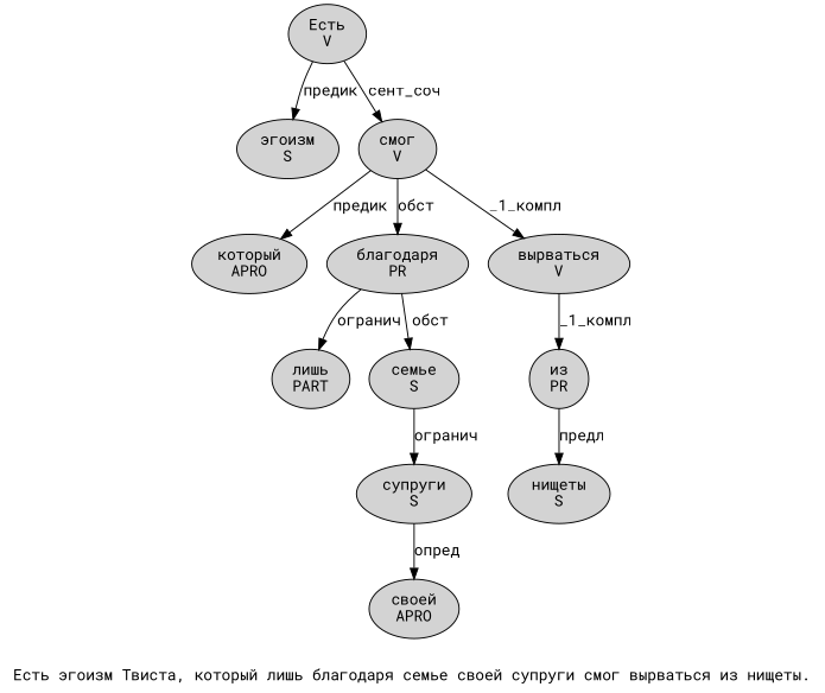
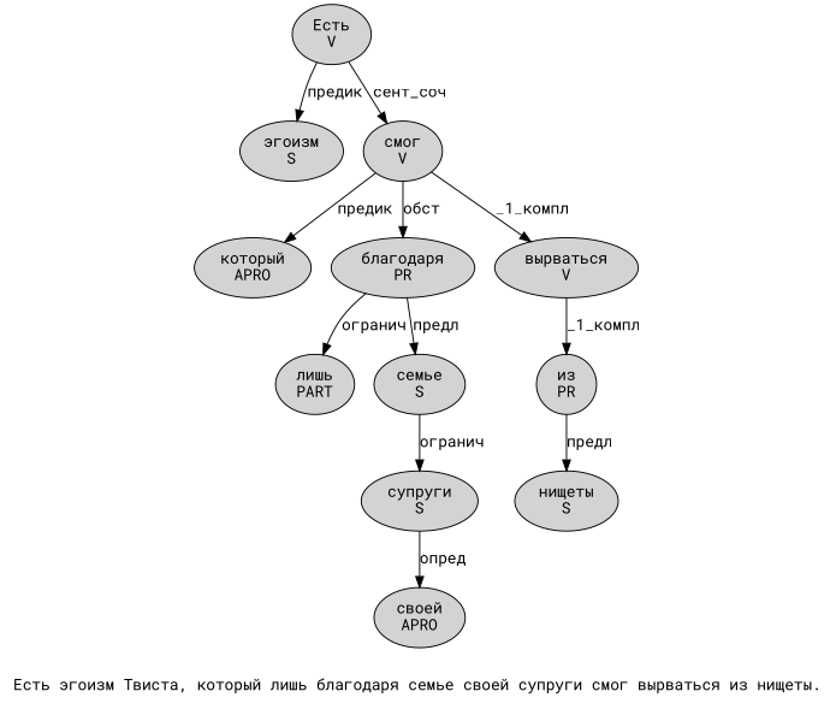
  digraph {
    fontname="Roboto Mono"
    label="Есть эгоизм Твиста, который лишь благодаря семье своей супруги смог вырваться из нищеты."
    node [fillcolor=lightgray fontname="Roboto Mono" penwidth=1 shape=ellipse style=filled]
    edge [fontname="Roboto Mono"]
    n1 [label="Есть\nV"]
    n2 [label="эгоизм\nS"]
    n3 [label="смог\nV"]
    n4 [label="который\nAPRO"]
    n5 [label="благодаря\nPR"]
    n6 [label="вырваться\nV"]
    n7 [label="лишь\nPART"]
    n8 [label="семье\nS"]
    n9 [label="супруги\nS"]
    n10 [label="своей\nAPRO"]
    n11 [label="из\nPR"]
    n12 [label="нищеты\nS"]
    n1 -> n2 [label="предик"]
    n1 -> n3 [label="сент_соч"]
    n3 -> n4 [label="предик"]
    n3 -> n5 [label="обст"]
    n3 -> n6 [label="_1_компл"]
    n5 -> n7 [label="огранич"]
-   n5 -> n8 [label="обст"]
+   n5 -> n8 [label="предл"]
    n6 -> n11 [label="_1_компл"]
    n8 -> n9 [label="огранич"]
    n9 -> n10 [label="опред"]
    n11 -> n12 [label="предл"]
  }
